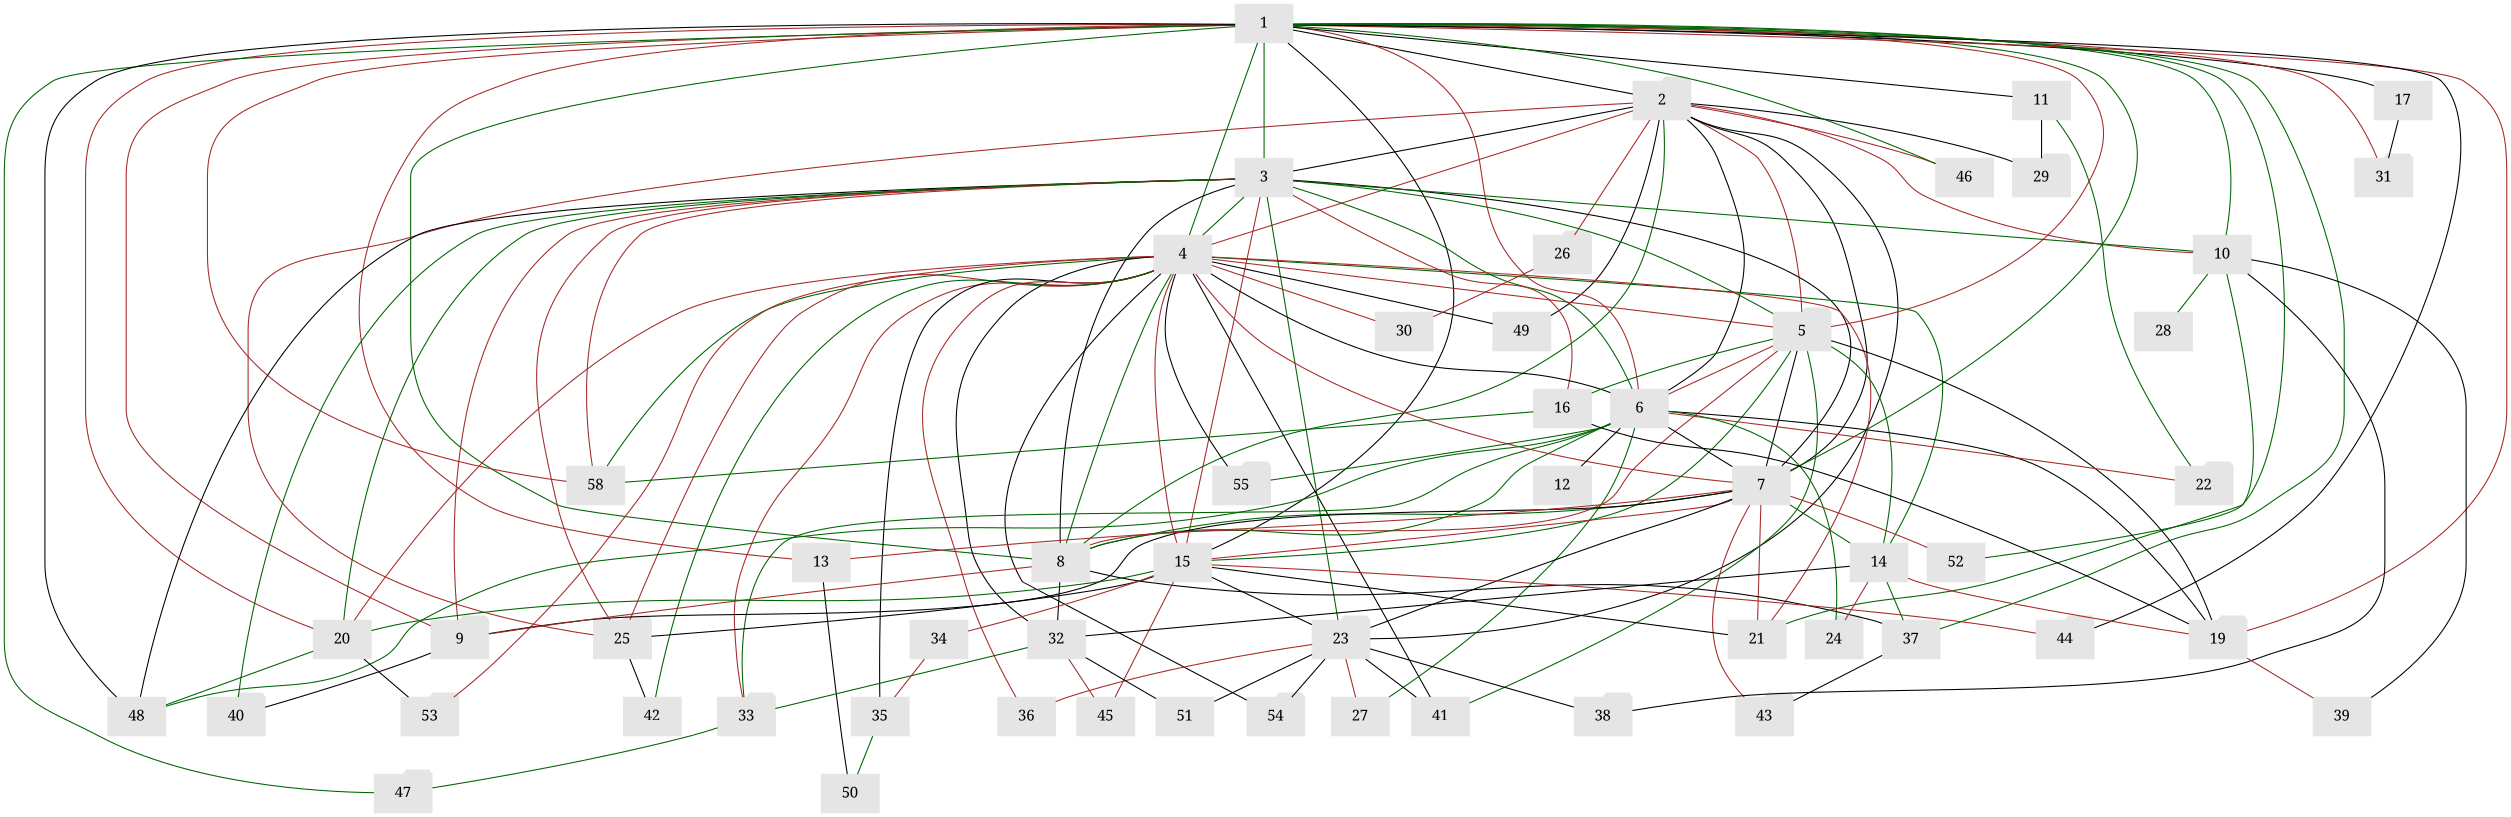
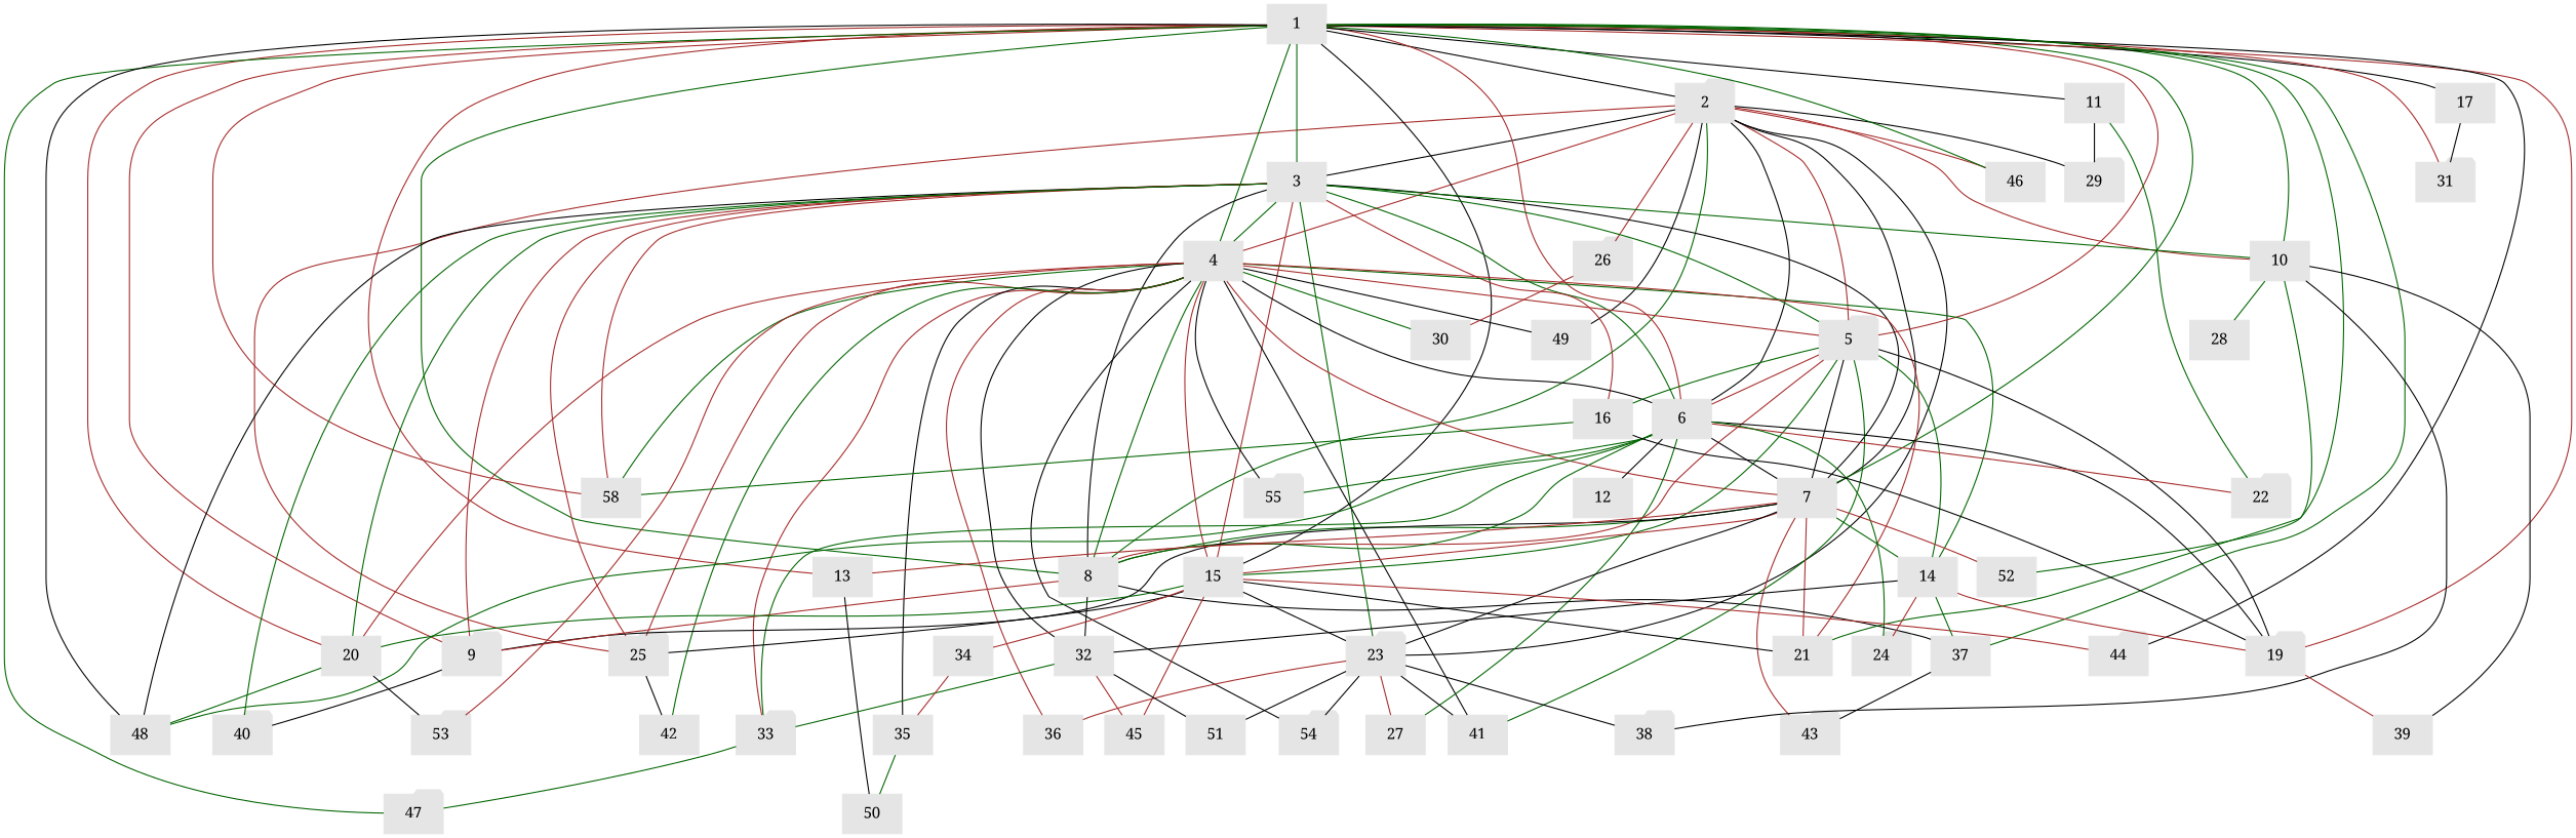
  graph {
    fontname="Noto Serif"
    node [color=gray90 fontname="Noto Serif" shape=box style=filled]
    edge [color=black fontname="Noto Serif" weight=1.0]
    2 [shape=folder]
    1
    3
    4
    5 [shape=folder]
    6
    7
    8
    9 [shape=folder]
    10
    11
    13
    15
    17
    n15 [label=58]
    19 [shape=folder]
    20
    31 [shape=folder]
    37
    44 [shape=folder]
    46
    47 [shape=folder]
    48
    52
    23 [shape=folder]
    25 [shape=folder]
    26 [shape=folder]
    29 [shape=folder]
    49
    16
    40 [shape=folder]
    14
    21
    30
    32
    33 [shape=folder]
    35
    36
    41
    42
    53 [shape=folder]
    54 [shape=folder]
    55 [shape=folder]
    12
    22 [shape=folder]
    24 [shape=folder]
    27
    43 [shape=folder]
    28
    38 [shape=folder]
    39
    50
    34
    45
    51
    2 -- 3 [weight=4.0]
    2 -- 4 [color=brown weight=2.0]
    2 -- 5 [color=brown]
    2 -- 6 [weight=3.0]
    2 -- 7
    2 -- 8 [color=darkgreen]
    2 -- 10 [color=brown]
    2 -- 46 [color=brown weight=2.0]
    2 -- 23
    2 -- 25 [color=brown]
    2 -- 26 [color=brown]
    2 -- 29
    2 -- 49
    1 -- 2 [weight=3.0]
    1 -- 3 [color=darkgreen weight=2.0]
    1 -- 4 [color=darkgreen weight=3.0]
    1 -- 5 [color=brown weight=2.0]
    1 -- 6 [color=brown weight=2.0]
    1 -- 7 [color=darkgreen]
    1 -- 8 [color=darkgreen weight=8.0]
    1 -- 9 [color=brown]
    1 -- 10 [color=darkgreen]
    1 -- 11
    1 -- 13 [color=brown]
    1 -- 15
    1 -- 17
    1 -- n15 [color=brown]
    1 -- 19 [color=brown]
    1 -- 20 [color=brown]
    1 -- 31 [color=brown]
    1 -- 37 [color=darkgreen]
    1 -- 44
    1 -- 46 [color=darkgreen]
    1 -- 47 [color=darkgreen]
    1 -- 48
    1 -- 52 [color=darkgreen]
    3 -- 4 [color=darkgreen weight=4.0]
    3 -- 5 [color=darkgreen weight=2.0]
    3 -- 6 [color=darkgreen weight=2.0]
    3 -- 7 [weight=2.0]
    3 -- 8 [weight=2.0]
    3 -- 9 [color=brown]
    3 -- 10 [color=darkgreen]
    3 -- 15 [color=brown weight=8.0]
    3 -- n15 [color=brown]
    3 -- 20 [color=darkgreen]
    3 -- 48
    3 -- 23 [color=darkgreen weight=2.0]
    3 -- 25 [color=brown]
    3 -- 16 [color=brown weight=2.0]
    3 -- 40 [color=darkgreen]
    4 -- 5 [color=brown weight=2.0]
    4 -- 6 [weight=2.0]
    4 -- 7 [color=brown weight=3.0]
    4 -- 8 [color=darkgreen weight=3.0]
    4 -- 15 [color=brown weight=2.0]
    4 -- n15 [color=darkgreen weight=2.0]
    4 -- 20 [color=brown weight=2.0]
    4 -- 25 [color=brown]
    4 -- 49
    4 -- 14 [color=darkgreen]
    4 -- 21 [color=brown]
-   4 -- 30 [color=brown]
+   4 -- 30 [color=darkgreen]
    4 -- 32
    4 -- 33 [color=brown]
    4 -- 35
    4 -- 36 [color=brown]
    4 -- 41
    4 -- 42 [color=darkgreen]
    4 -- 53 [color=brown]
    4 -- 54
    4 -- 55
    5 -- 6 [color=brown]
    5 -- 7 [weight=2.0]
    5 -- 8 [color=brown]
    5 -- 15 [color=darkgreen]
    5 -- 19 [weight=6.0]
    5 -- 16 [color=darkgreen]
    5 -- 14 [color=darkgreen]
    5 -- 41 [color=darkgreen]
    6 -- 7
    6 -- 8 [color=darkgreen]
    6 -- 19
    6 -- 48 [color=darkgreen]
    6 -- 33 [color=darkgreen]
    6 -- 55 [color=darkgreen]
    6 -- 12
    6 -- 22 [color=brown]
    6 -- 24 [color=darkgreen]
    6 -- 27 [color=darkgreen]
    7 -- 8 [color=darkgreen]
    7 -- 9
    7 -- 13 [color=brown]
    7 -- 15 [color=brown]
    7 -- 52 [color=brown]
    7 -- 23
    7 -- 14 [color=darkgreen weight=2.0]
    7 -- 21 [color=brown]
    7 -- 43 [color=brown]
    8 -- 9 [color=brown]
    8 -- 37
    8 -- 32
    9 -- 40
    10 -- 21 [color=darkgreen]
    10 -- 28 [color=darkgreen]
    10 -- 38
    10 -- 39
    11 -- 29
    11 -- 22 [color=darkgreen]
    13 -- 50
    15 -- 20 [color=darkgreen weight=2.0]
    15 -- 44 [color=brown]
    15 -- 23
    15 -- 25
    15 -- 21
    15 -- 34 [color=brown]
    15 -- 45 [color=brown]
    17 -- 31
    19 -- 39 [color=brown]
    20 -- 48 [color=darkgreen]
    20 -- 53
    37 -- 43
    23 -- 36 [color=brown]
    23 -- 41
    23 -- 54
    23 -- 27 [color=brown]
    23 -- 38
    23 -- 51
    25 -- 42
    26 -- 30 [color=brown]
    16 -- n15 [color=darkgreen]
    16 -- 19
    14 -- 19 [color=brown weight=2.0]
    14 -- 37 [color=darkgreen]
    14 -- 32
    14 -- 24 [color=brown]
    32 -- 33 [color=darkgreen]
    32 -- 45 [color=brown]
    32 -- 51
    33 -- 47 [color=darkgreen]
    35 -- 50 [color=darkgreen]
    34 -- 35 [color=brown]
  }
